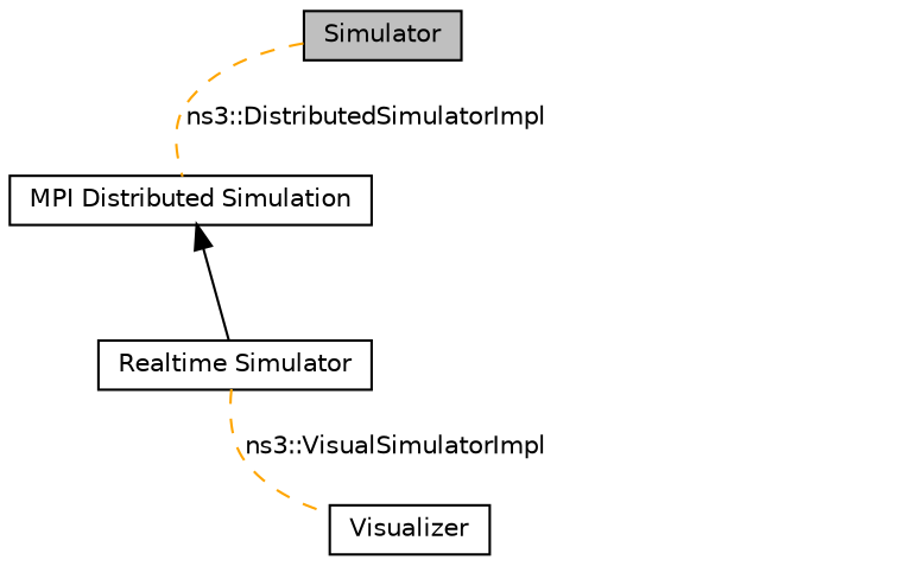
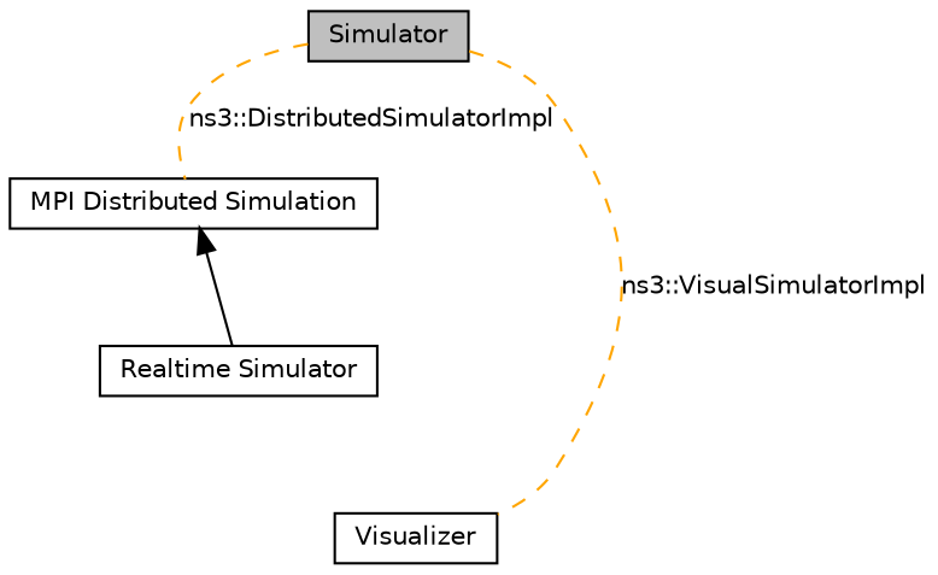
  digraph {
    rankdir=TB
    node [color=black fillcolor=white fontname=Helvetica fontsize=10 shape=record style=filled]
    edge [color=orange dir=none fontname=Helvetica fontsize=10 labelfontname=Helvetica labelfontsize=10 shape=plaintext style=dashed]
    n1 [fillcolor=grey75 fontcolor=black height=0.2 label=Simulator width=0.4]
    n2 [height=0.2 label="MPI Distributed Simulation" width=0.4]
    n3 [height=0.2 label=Visualizer width=0.4]
    n4 [height=0.2 label="Realtime Simulator" width=0.4]
    n1 -> n2 [label="ns3::DistributedSimulatorImpl"]
-   n4 -> n3 [label="ns3::VisualSimulatorImpl"]
+   n1 -> n3 [label="ns3::VisualSimulatorImpl"]
    n2 -> n4 [dir=back style=solid color=""]
  }
